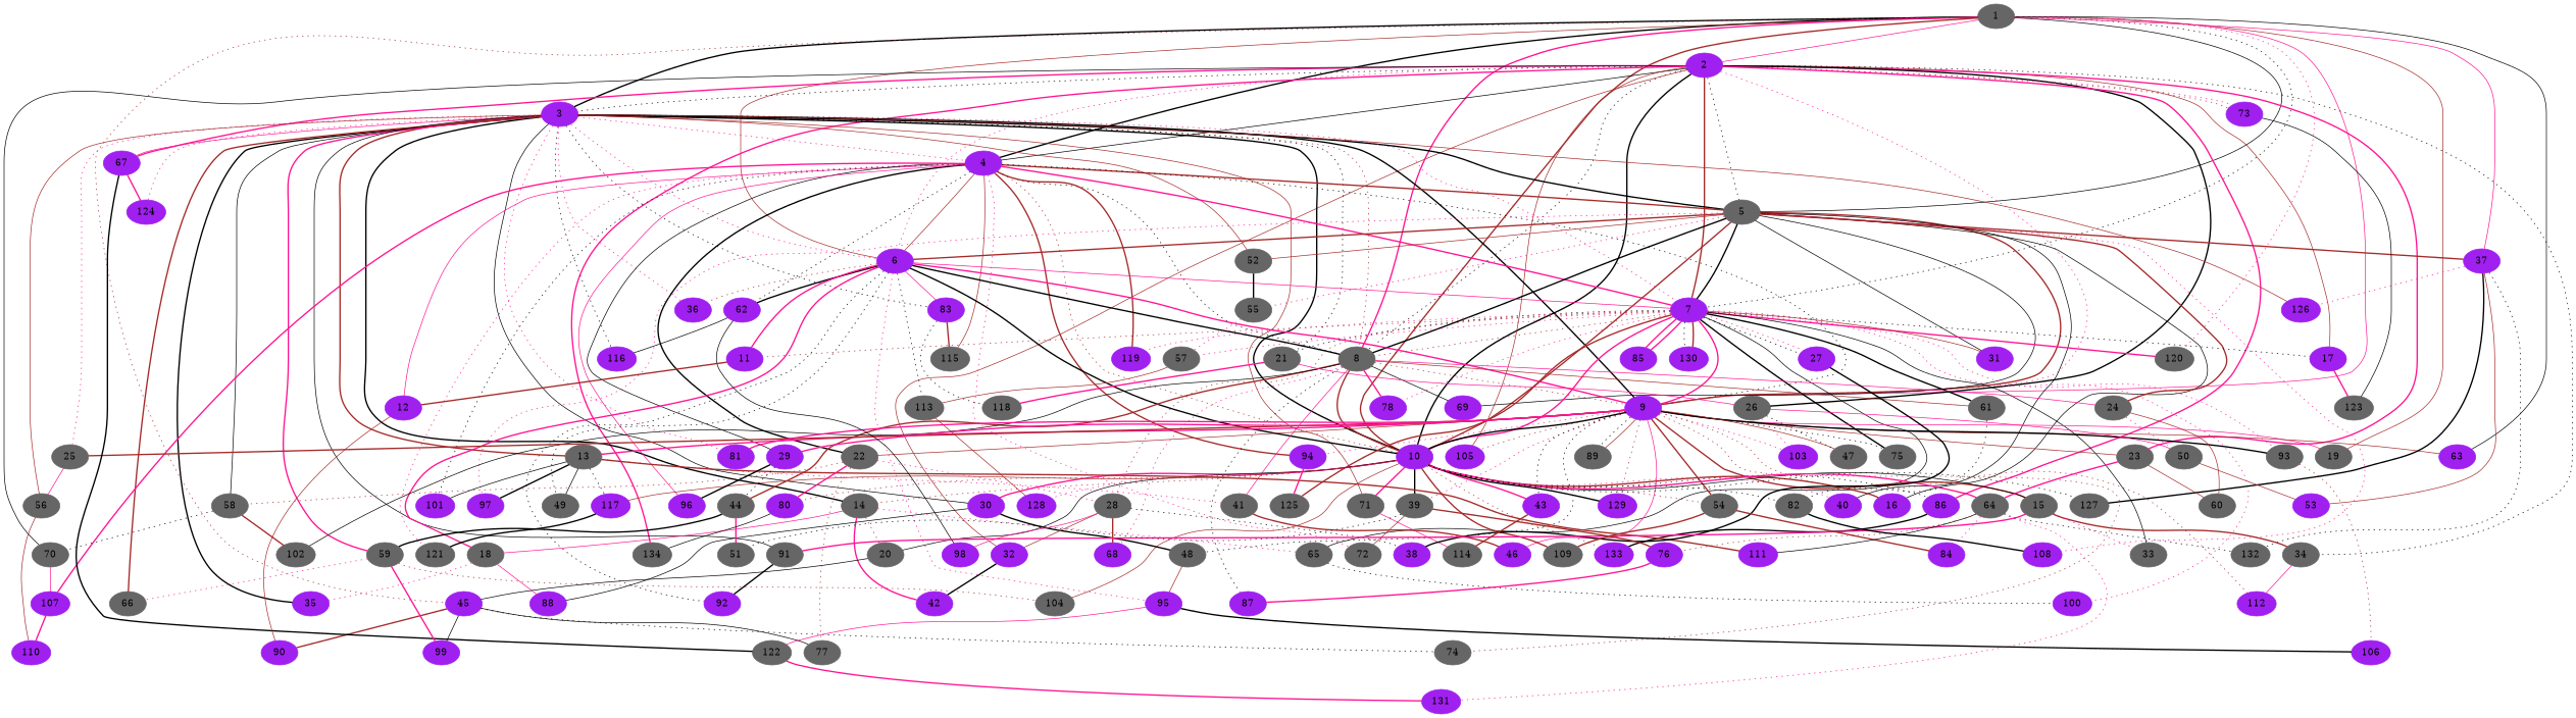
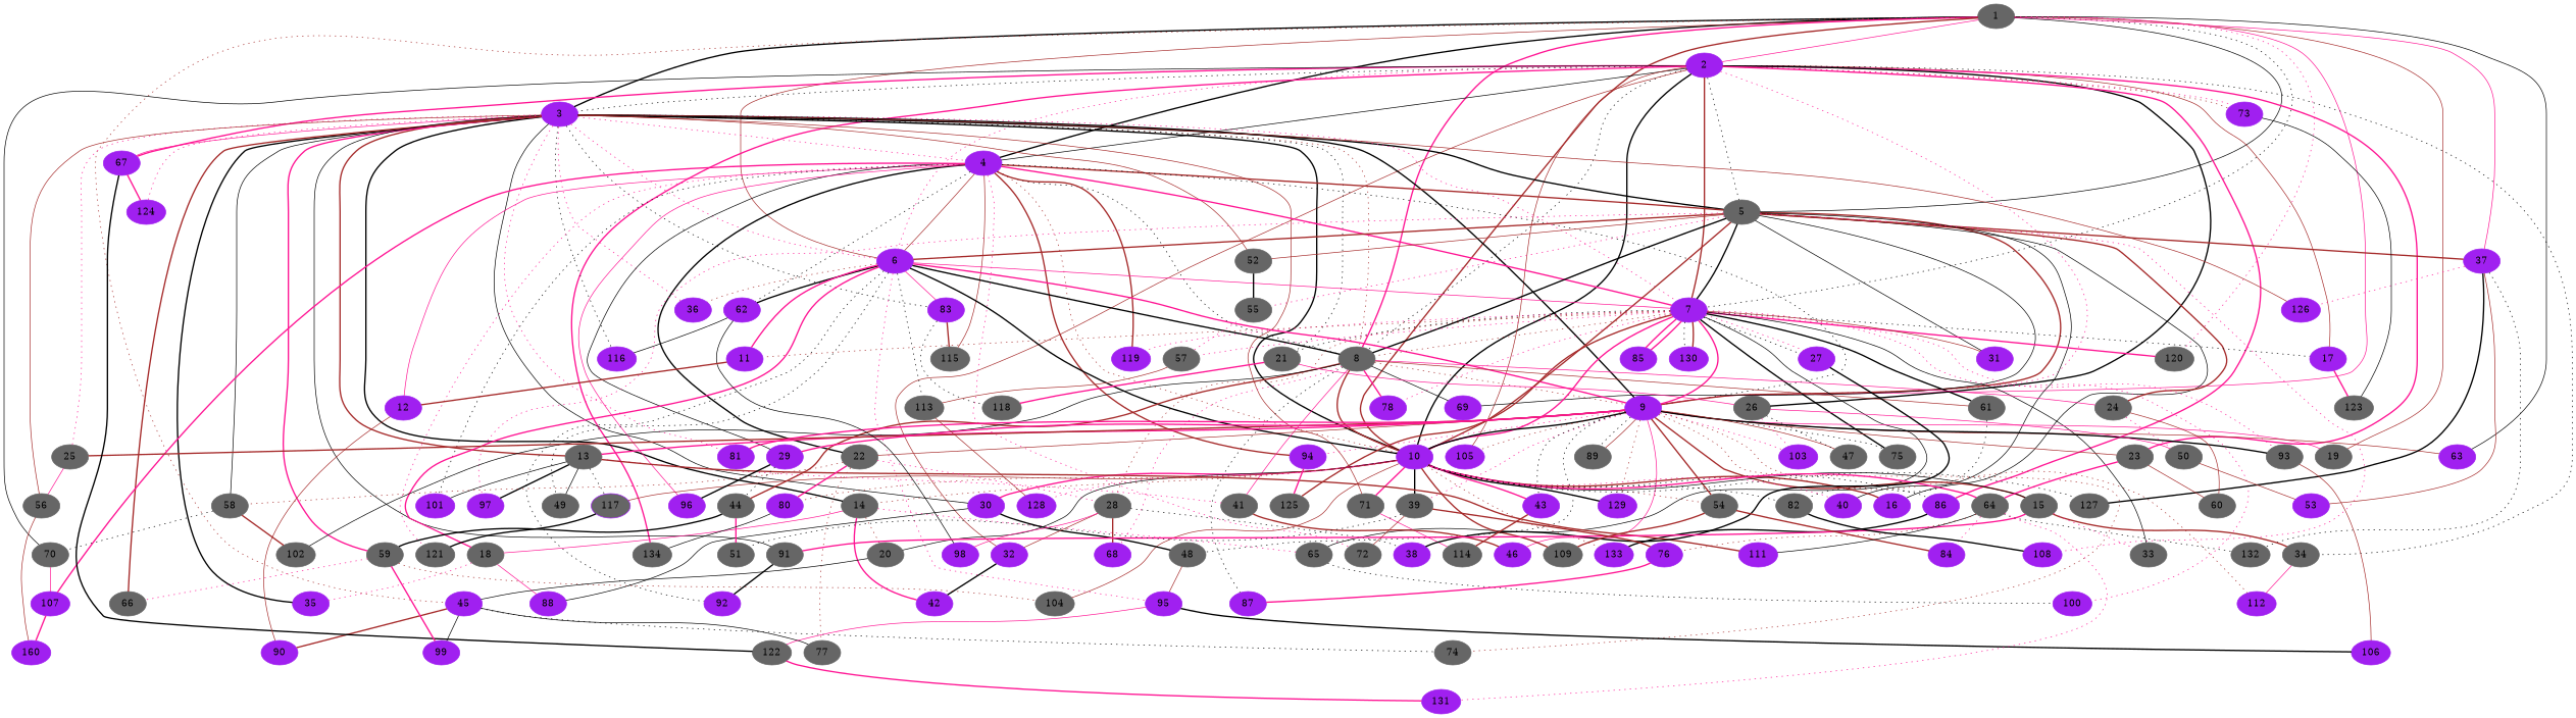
  graph {
    node [color=purple style=filled]
    edge [color=black style=bold]
    1 [color=gray40]
    2
    3
    4
    5 [color=gray40]
    6
    7
    8 [color=gray40]
    9
    10
    19 [color=gray40]
    37
    45
    63
    120 [color=gray40]
    17
    23 [color=gray40]
    26 [color=gray40]
    32
    34 [color=gray40]
    67
    70 [color=gray40]
    73
    86
    105
    134 [color=gray40]
    13 [color=gray40]
    14 [color=gray40]
    21 [color=gray40]
    25 [color=gray40]
    30
    35
    36
    52 [color=gray40]
    56 [color=gray40]
    58 [color=gray40]
    59 [color=gray40]
    66 [color=gray40]
    71 [color=gray40]
    81
    83
    91 [color=gray40]
    116
    124
    126
    12
    22 [color=gray40]
    29
    62
    72 [color=gray40]
    94
    96
    101
    107
    115 [color=gray40]
    119
    121 [color=gray40]
    16
    24 [color=gray40]
    31
    40
    55 [color=gray40]
    69
    97
    108
    11
    18 [color=gray40]
    49 [color=gray40]
    92
    95
    113 [color=gray40]
    27
    28 [color=gray40]
    33 [color=gray40]
    57 [color=gray40]
    61 [color=gray40]
    65 [color=gray40]
    75 [color=gray40]
    78
    85
    93 [color=gray40]
    100
    125 [color=gray40]
    130
    41 [color=gray40]
    44 [color=gray40]
    68
    87
    102 [color=gray40]
    15 [color=gray40]
    39 [color=gray40]
    43
    46
    47 [color=gray40]
    48 [color=gray40]
    54 [color=gray40]
    74 [color=gray40]
    89 [color=gray40]
    103
    112
    129
    20 [color=gray40]
    64 [color=gray40]
    80
    82 [color=gray40]
    104 [color=gray40]
    109 [color=gray40]
-   117
+   117 [fillcolor=gray40]
    127 [color=gray40]
    128
    133
    53
    132 [color=gray40]
    90
    77 [color=gray40]
    99
    123 [color=gray40]
    60 [color=gray40]
    50 [color=gray40]
    42
    122 [color=gray40]
    111
    118 [color=gray40]
    88
-   110
+   110 [label=160]
    114 [color=gray40]
    98
    106
    38
    51 [color=gray40]
    76
    84
    131
    1 -- 2 [color=deeppink style=solid]
    1 -- 3
    1 -- 4
    1 -- 5 [style=solid]
    1 -- 6 [color=brown style=solid]
    1 -- 7 [style=dotted]
    1 -- 8 [color=deeppink]
    1 -- 9 [color=deeppink style=solid]
    1 -- 10 [color=brown]
    1 -- 19 [color=brown style=solid]
    1 -- 37 [color=deeppink style=solid]
    1 -- 45 [color=brown style=dotted]
    1 -- 63 [style=solid]
    1 -- 120 [color=deeppink style=dotted]
    2 -- 3 [style=dotted]
    2 -- 4 [style=solid]
    2 -- 5 [style=dotted]
    2 -- 6 [color=deeppink style=dotted]
    2 -- 7 [color=brown]
    2 -- 8 [style=dotted]
    2 -- 9 [color=deeppink style=dotted]
    2 -- 10
    2 -- 17 [color=brown style=solid]
    2 -- 23 [color=deeppink]
    2 -- 26
    2 -- 32 [color=brown style=solid]
    2 -- 34 [style=dotted]
    2 -- 67 [color=deeppink]
    2 -- 70 [style=solid]
    2 -- 73 [color=brown style=dotted]
    2 -- 73 [color=deeppink style=dotted]
    2 -- 86 [color=deeppink]
    2 -- 105 [color=brown style=solid]
    2 -- 134 [color=deeppink]
    3 -- 4 [color=deeppink style=dotted]
    3 -- 5
    3 -- 6 [color=deeppink style=dotted]
    3 -- 7 [color=deeppink style=dotted]
    3 -- 8 [color=brown style=dotted]
    3 -- 9
    3 -- 10
    3 -- 67 [color=deeppink style=solid]
    3 -- 13 [color=brown]
    3 -- 14
    3 -- 21 [style=dotted]
    3 -- 25 [color=deeppink style=dotted]
    3 -- 30 [style=solid]
    3 -- 35
    3 -- 36 [color=deeppink style=dotted]
    3 -- 52 [color=brown style=solid]
    3 -- 56 [color=brown style=solid]
    3 -- 58 [style=solid]
    3 -- 59 [color=deeppink]
    3 -- 66 [color=brown]
    3 -- 71 [color=brown style=solid]
    3 -- 81 [color=deeppink style=dotted]
    3 -- 83 [style=dotted]
    3 -- 91 [style=solid]
    3 -- 116 [style=dotted]
    3 -- 124 [color=deeppink style=dotted]
    3 -- 126 [color=brown style=solid]
    4 -- 5 [color=brown]
    4 -- 6 [color=brown style=solid]
    4 -- 7 [color=deeppink]
    4 -- 8 [style=dotted]
    4 -- 9 [style=dotted]
    4 -- 10 [color=brown style=dotted]
    4 -- 12 [color=deeppink style=solid]
    4 -- 22
    4 -- 29 [style=solid]
    4 -- 62 [style=dotted]
    4 -- 72 [color=deeppink style=dotted]
    4 -- 94 [color=brown]
    4 -- 96 [color=deeppink style=solid]
    4 -- 101 [style=dotted]
    4 -- 107 [color=deeppink]
    4 -- 115 [color=brown style=solid]
    4 -- 119 [color=brown]
    4 -- 121 [color=deeppink style=dotted]
    5 -- 6 [color=brown]
    5 -- 7
    5 -- 8
    5 -- 9 [color=brown]
    5 -- 10 [color=brown]
    5 -- 37 [color=brown]
    5 -- 52 [color=brown style=solid]
    5 -- 16 [style=solid]
    5 -- 24 [color=brown]
    5 -- 31 [style=solid]
    5 -- 40 [style=solid]
    5 -- 55 [color=deeppink style=dotted]
    5 -- 69 [style=solid]
    5 -- 97 [color=deeppink style=dotted]
    5 -- 108 [color=deeppink style=dotted]
    6 -- 7 [color=deeppink style=solid]
    6 -- 8
    6 -- 9 [color=deeppink]
    6 -- 10
    6 -- 36 [color=brown style=dotted]
    6 -- 83 [color=deeppink style=solid]
    6 -- 62
    6 -- 11 [color=deeppink]
    6 -- 18 [color=deeppink]
    6 -- 49 [style=dotted]
    6 -- 92 [style=dotted]
    6 -- 95 [color=deeppink style=dotted]
    6 -- 113 [style=dotted]
    7 -- 8 [color=brown style=dotted]
    7 -- 9 [color=deeppink]
    7 -- 10 [color=deeppink]
    7 -- 120 [color=deeppink]
    7 -- 17 [style=dotted]
    7 -- 21 [style=dotted]
    7 -- 119 [color=deeppink style=dotted]
    7 -- 31 [color=brown style=solid]
    7 -- 11 [color=brown style=dotted]
    7 -- 27 [style=dotted]
    7 -- 27 [color=deeppink style=dotted]
    7 -- 28 [color=brown style=dotted]
    7 -- 33 [style=solid]
    7 -- 57 [color=deeppink style=dotted]
    7 -- 61
    7 -- 65 [style=solid]
    7 -- 75
    7 -- 78 [color=deeppink style=dotted]
    7 -- 85 [color=deeppink]
    7 -- 85 [color=deeppink]
    7 -- 93 [color=deeppink style=dotted]
    7 -- 100 [color=deeppink style=dotted]
    7 -- 125 [color=brown]
    7 -- 130 [style=dotted]
    7 -- 130 [color=brown]
    8 -- 9 [color=brown style=dotted]
    8 -- 10 [color=brown]
    8 -- 24 [color=deeppink style=solid]
    8 -- 69 [style=solid]
    8 -- 61 [color=brown style=solid]
    8 -- 78 [color=deeppink]
    8 -- 41 [color=deeppink style=solid]
    8 -- 44 [color=brown]
    8 -- 68 [color=deeppink style=dotted]
    8 -- 87 [style=dotted]
    8 -- 102 [style=solid]
    9 -- 10
    9 -- 19 [color=deeppink style=solid]
    9 -- 63 [color=brown style=solid]
    9 -- 23 [color=brown style=solid]
    9 -- 105 [color=brown style=dotted]
    9 -- 13 [color=deeppink]
    9 -- 25 [color=brown]
    9 -- 81 [color=deeppink]
    9 -- 22 [color=brown style=solid]
    9 -- 29 [color=deeppink]
    9 -- 94 [color=deeppink style=dotted]
    9 -- 75 [style=dotted]
    9 -- 93
    9 -- 15 [color=brown]
    9 -- 39 [color=deeppink style=dotted]
    9 -- 43 [style=dotted]
    9 -- 46 [color=deeppink style=solid]
    9 -- 47 [color=brown style=solid]
    9 -- 48 [style=dotted]
    9 -- 54 [color=brown]
    9 -- 74 [color=brown style=dotted]
    9 -- 89 [style=dotted]
    9 -- 89 [color=brown style=solid]
    9 -- 103 [color=deeppink style=dotted]
    9 -- 112 [color=brown style=dotted]
    9 -- 129 [color=brown style=dotted]
    10 -- 86 [style=dotted]
    10 -- 14 [color=brown style=dotted]
    10 -- 30 [color=deeppink]
    10 -- 71 [color=deeppink]
    10 -- 16 [color=brown]
    10 -- 40 [color=deeppink style=dotted]
    10 -- 15 [style=solid]
    10 -- 39
    10 -- 43 [color=deeppink]
    10 -- 54 [color=brown style=dotted]
    10 -- 129
    10 -- 20 [style=solid]
    10 -- 64 [color=deeppink]
    10 -- 80 [color=brown style=dotted]
    10 -- 82 [style=dotted]
    10 -- 104 [color=brown style=solid]
    10 -- 109 [color=brown]
    10 -- 117 [color=brown style=solid]
    10 -- 127 [style=dotted]
    10 -- 128 [color=deeppink style=dotted]
    10 -- 133 [color=brown style=dotted]
    37 -- 126 [color=deeppink style=dotted]
    37 -- 127
    37 -- 53 [color=brown style=solid]
    37 -- 132 [style=dotted]
    45 -- 74 [style=dotted]
    45 -- 90 [color=brown]
    45 -- 77 [style=solid]
    45 -- 99 [style=solid]
    17 -- 123 [color=deeppink]
    23 -- 64 [color=deeppink]
    23 -- 60 [color=brown style=solid]
    26 -- 47 [style=dotted]
    26 -- 103 [color=deeppink style=dotted]
    26 -- 50 [color=deeppink style=solid]
    32 -- 42
    34 -- 112 [color=deeppink style=solid]
    67 -- 124 [color=deeppink]
    67 -- 122
    70 -- 107 [color=deeppink style=solid]
    73 -- 123 [style=solid]
    86 -- 133
    13 -- 101 [style=solid]
    13 -- 97
    13 -- 49 [style=solid]
    13 -- 41 [color=deeppink style=dotted]
    13 -- 117 [style=dotted]
    13 -- 111 [color=brown]
    14 -- 18 [color=deeppink style=solid]
    14 -- 65 [color=deeppink style=dotted]
    14 -- 20 [color=brown style=dotted]
    14 -- 42 [color=deeppink]
    21 -- 26 [color=deeppink style=solid]
    21 -- 118 [color=deeppink]
    25 -- 56 [color=deeppink style=solid]
    30 -- 48
    30 -- 88 [style=solid]
    52 -- 55
    56 -- 110 [color=brown style=solid]
    58 -- 70 [style=dotted]
    58 -- 102 [color=brown]
    59 -- 66 [color=deeppink style=dotted]
    59 -- 104 [color=brown style=dotted]
    59 -- 99 [color=deeppink]
    71 -- 114 [color=deeppink style=solid]
    83 -- 115 [color=brown]
    83 -- 118 [style=dotted]
    91 -- 92
    12 -- 90 [color=brown style=solid]
    22 -- 58 [color=brown style=dotted]
    22 -- 28 [color=deeppink style=dotted]
    22 -- 80 [color=deeppink]
    22 -- 77 [color=brown style=dotted]
    29 -- 96
    29 -- 44 [style=dotted]
    62 -- 116 [style=solid]
    62 -- 98 [style=solid]
    94 -- 125 [color=deeppink]
    107 -- 110 [color=deeppink]
    24 -- 60 [color=brown style=solid]
    24 -- 50 [color=deeppink style=dotted]
    55 -- 57 [color=deeppink style=dotted]
    11 -- 12 [color=brown]
    18 -- 35 [color=deeppink style=dotted]
    18 -- 88 [color=deeppink style=solid]
    95 -- 122 [color=deeppink style=solid]
    95 -- 106
    113 -- 128 [color=brown style=solid]
    27 -- 38
    28 -- 32 [color=brown style=solid]
    28 -- 68 [color=brown]
    28 -- 98 [color=deeppink style=solid]
    28 -- 38 [style=dotted]
    57 -- 113 [color=brown style=solid]
    61 -- 82 [style=dotted]
    65 -- 100 [style=dotted]
-   93 -- 106 [color=brown style=dotted]
+   93 -- 106 [color=brown style=solid]
    41 -- 46 [color=brown]
    44 -- 59
    44 -- 51 [color=deeppink]
    15 -- 34 [color=brown]
    15 -- 91 [color=deeppink]
    15 -- 33 [color=deeppink style=dotted]
    39 -- 72 [color=brown style=solid]
    39 -- 51 [style=dotted]
    39 -- 76 [color=brown]
    43 -- 114 [color=brown]
    48 -- 95 [color=brown style=solid]
    54 -- 109 [color=brown]
    54 -- 84 [color=brown]
    20 -- 45 [style=solid]
    64 -- 132 [style=dotted]
    64 -- 111 [style=solid]
    64 -- 76 [color=brown style=dotted]
    64 -- 84 [color=deeppink style=dotted]
    64 -- 131 [color=deeppink style=dotted]
    80 -- 134 [style=solid]
    82 -- 108
    117 -- 121
    50 -- 53 [color=brown style=solid]
    122 -- 131 [color=deeppink]
    76 -- 87 [color=deeppink]
  }
